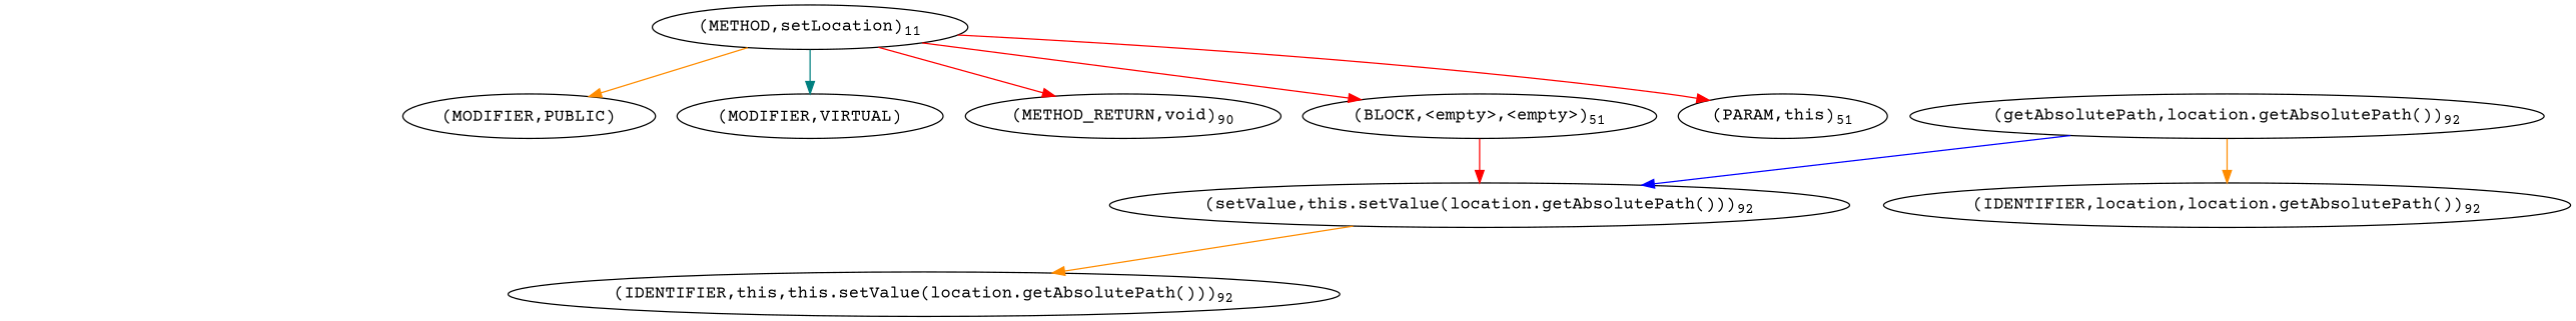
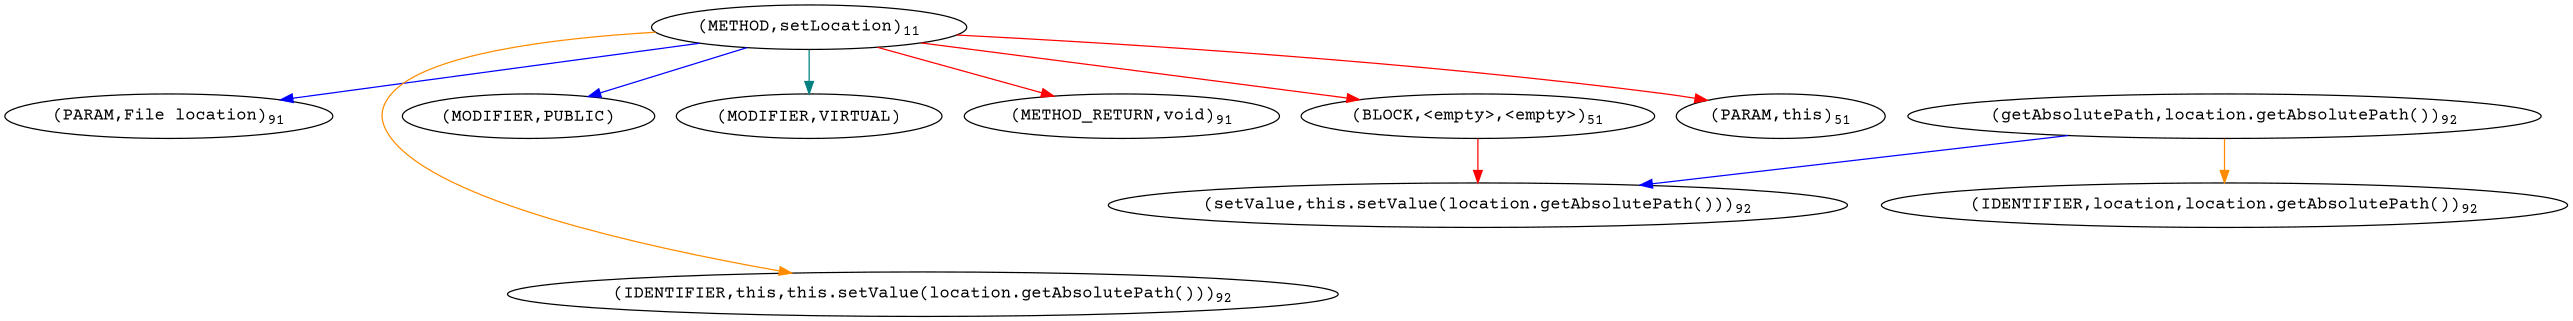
  digraph {
    fontname="Courier Prime"
    node [fontname="Courier Prime"]
    edge [color=red fontname="Courier Prime"]
    n1 [label=<(METHOD,setLocation)<SUB>11</SUB>>]
    n2 [label=<(PARAM,this)<SUB>51</SUB>>]
+   n3 [label=<(PARAM,File location)<SUB>91</SUB>>]
    n4 [label=<(BLOCK,&lt;empty&gt;,&lt;empty&gt;)<SUB>51</SUB>>]
    n5 [label=<(MODIFIER,PUBLIC)>]
    n6 [label=<(MODIFIER,VIRTUAL)>]
-   n7 [label=<(METHOD_RETURN,void)<SUB>90</SUB>>]
+   n7 [label=<(METHOD_RETURN,void)<SUB>91</SUB>>]
    n8 [label=<(setValue,this.setValue(location.getAbsolutePath()))<SUB>92</SUB>>]
    n9 [label=<(IDENTIFIER,this,this.setValue(location.getAbsolutePath()))<SUB>92</SUB>>]
    n10 [label=<(getAbsolutePath,location.getAbsolutePath())<SUB>92</SUB>>]
    n11 [label=<(IDENTIFIER,location,location.getAbsolutePath())<SUB>92</SUB>>]
    n1 -> n2
+   n1 -> n3 [color=blue]
    n1 -> n4
-   n1 -> n5 [color=darkorange]
+   n1 -> n5 [color=blue]
    n1 -> n6 [color=teal]
    n1 -> n7
    n4 -> n8
-   n8 -> n9 [color=darkorange]
+   n1 -> n9 [color=darkorange]
    n10 -> n8 [color=blue]
    n10 -> n11 [color=darkorange]
  }
